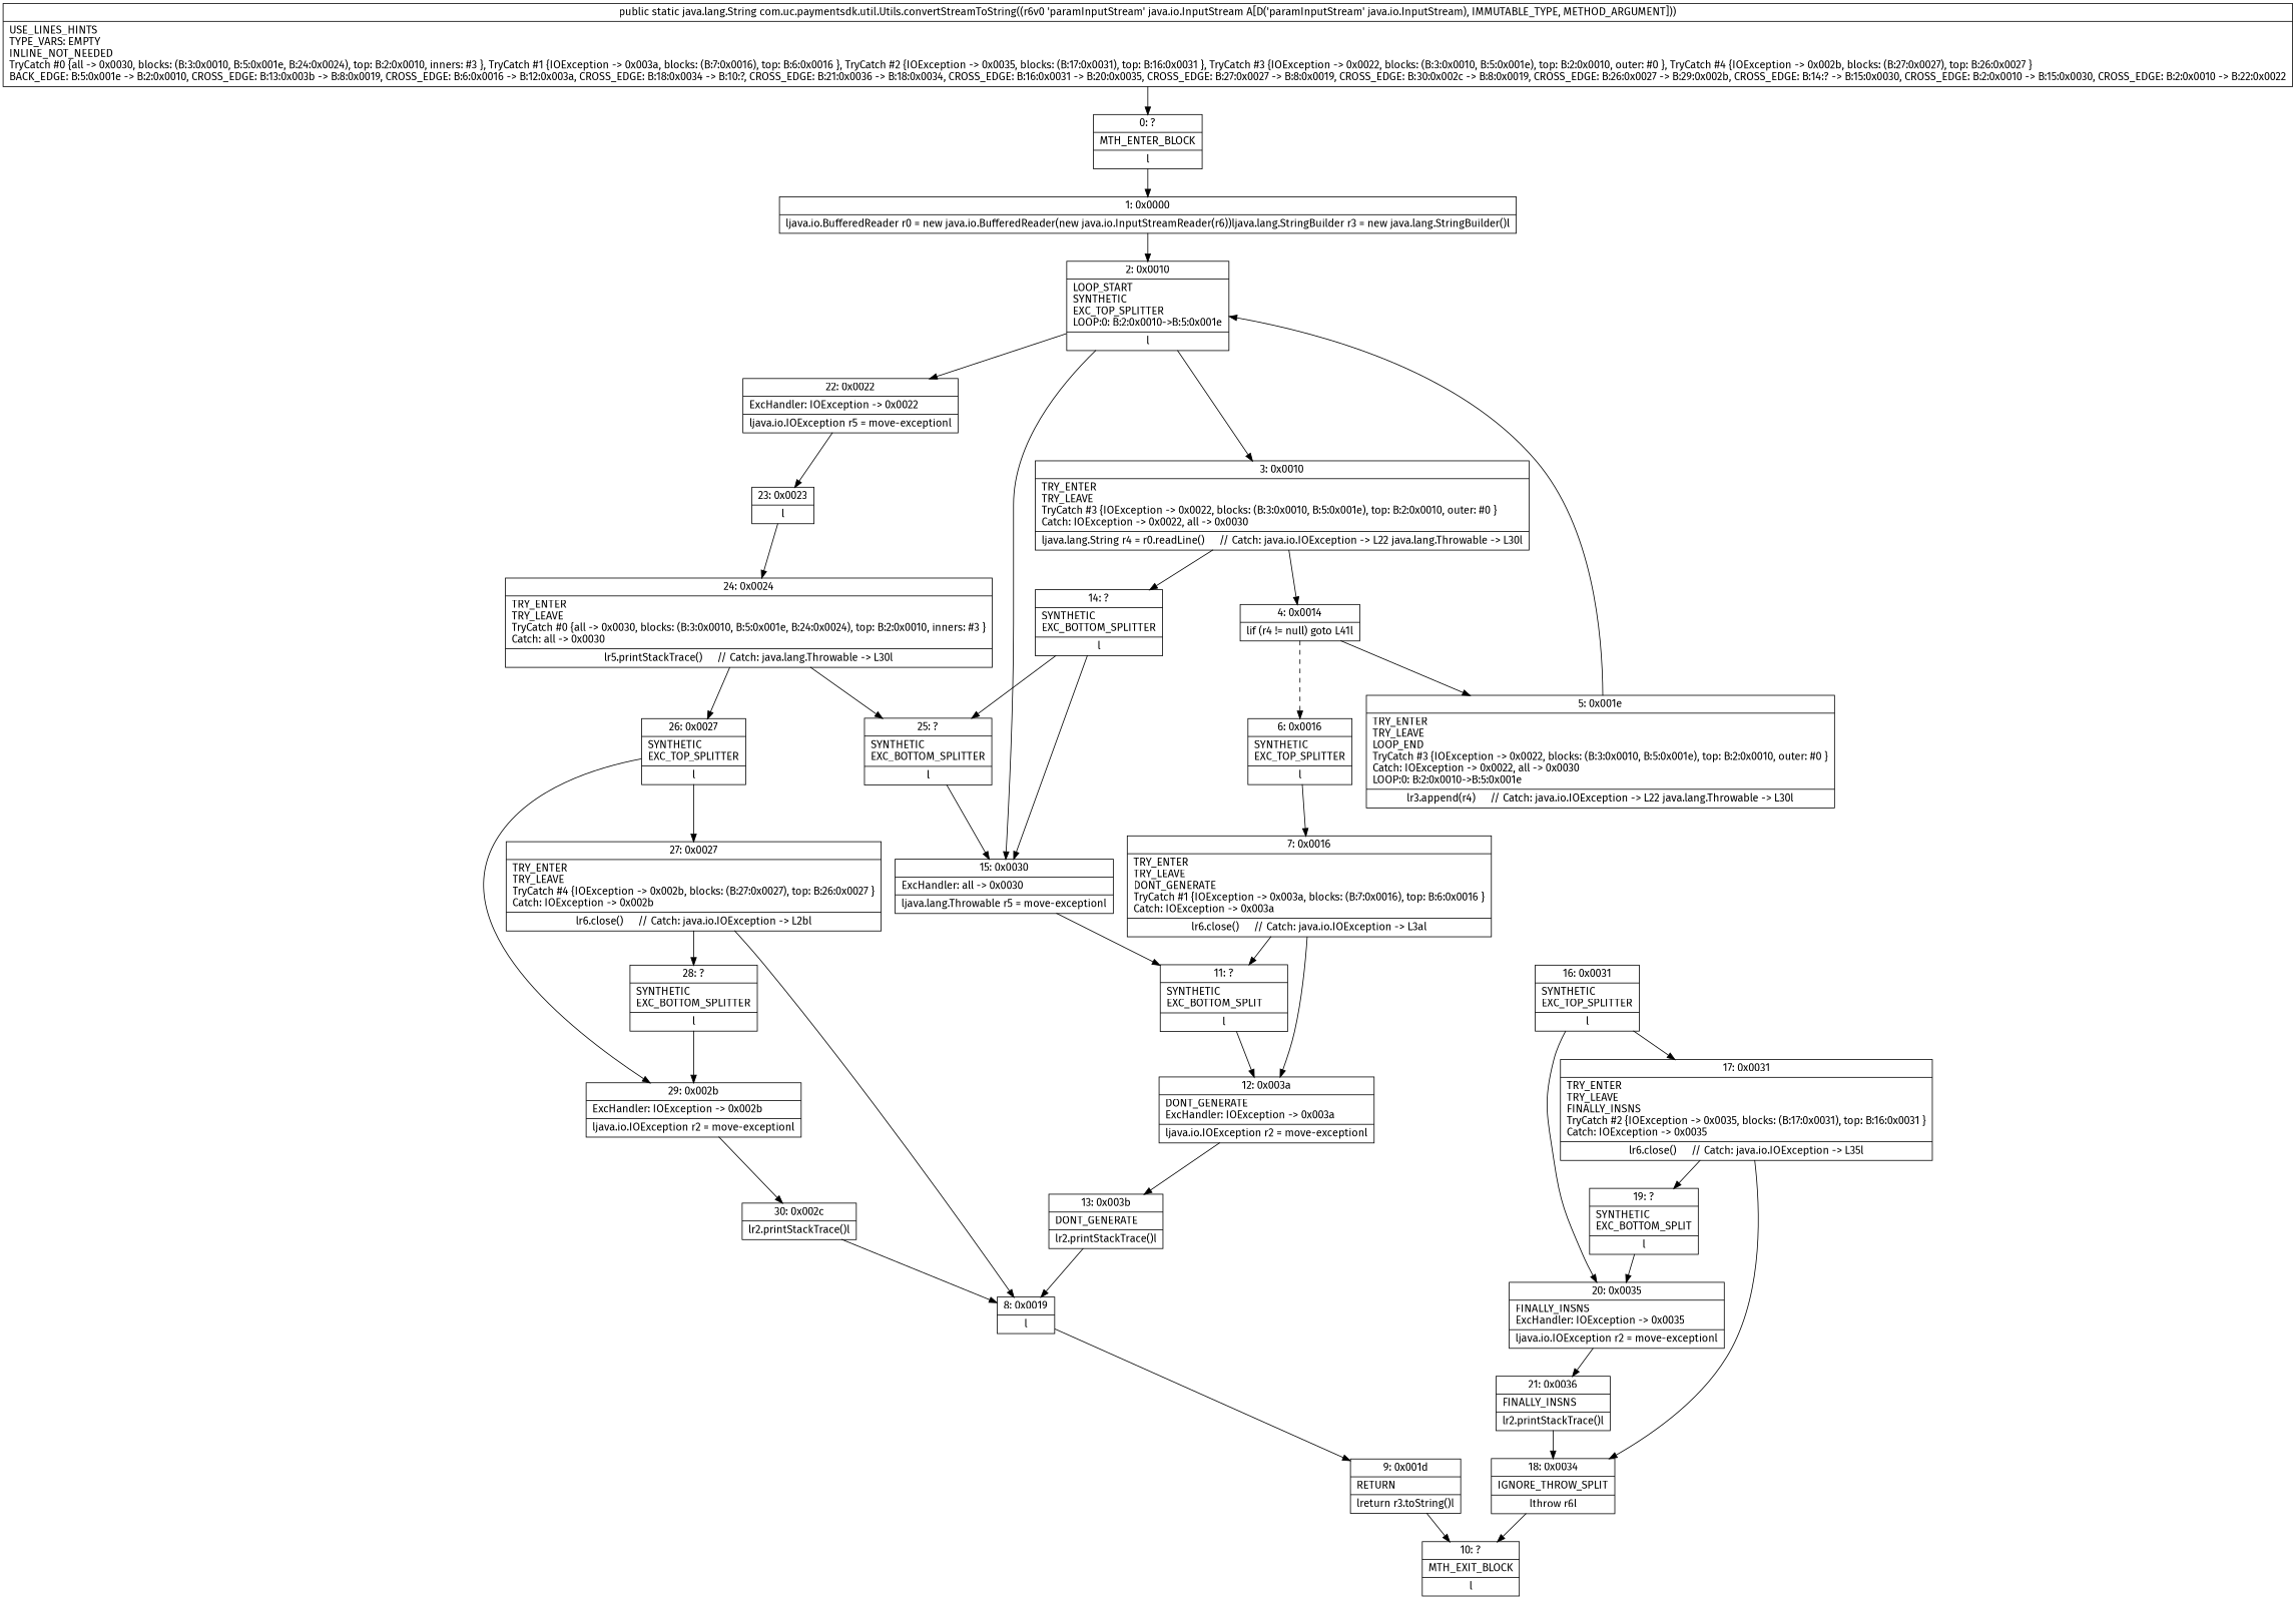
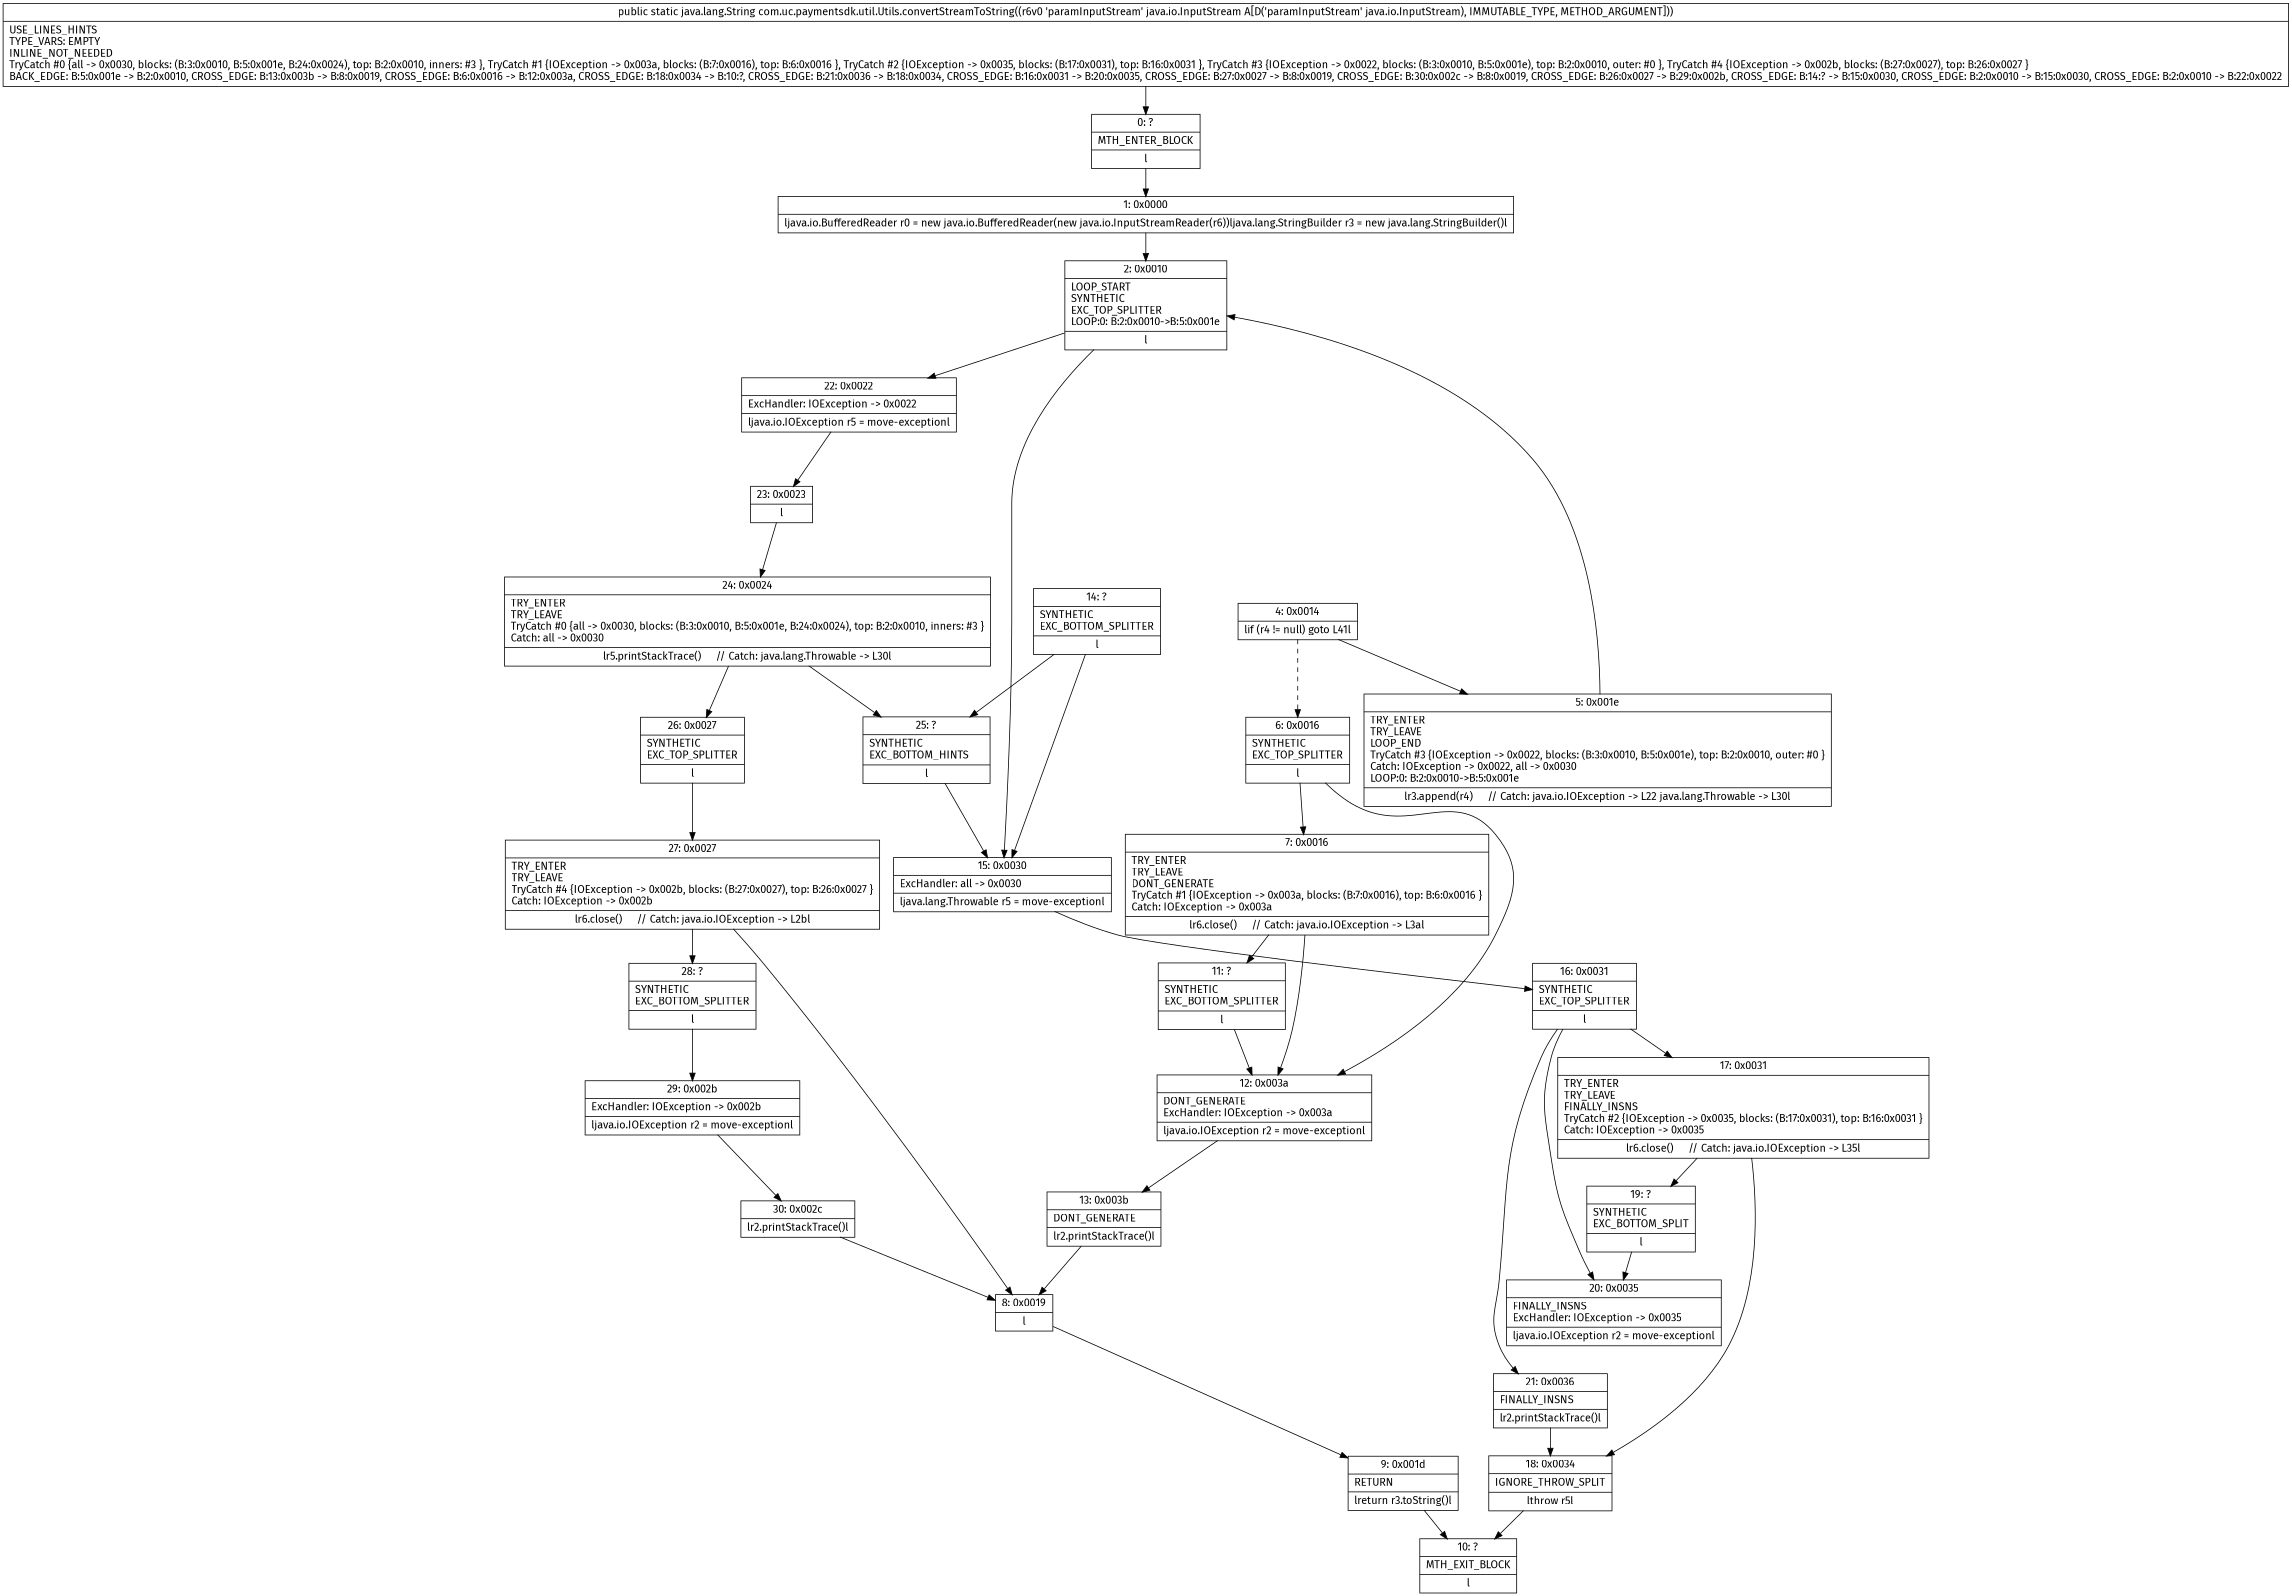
  digraph {
    fontname="Fira Sans"
    node [fontname="Fira Sans" shape=record]
    edge [fontname="Fira Sans"]
    n1 [label="{0\:\ ?|MTH_ENTER_BLOCK\l|l}"]
    n2 [label="{1\:\ 0x0000|ljava.io.BufferedReader r0 = new java.io.BufferedReader(new java.io.InputStreamReader(r6))ljava.lang.StringBuilder r3 = new java.lang.StringBuilder()l}"]
    n3 [label="{2\:\ 0x0010|LOOP_START\lSYNTHETIC\lEXC_TOP_SPLITTER\lLOOP:0: B:2:0x0010\-\>B:5:0x001e\l|l}"]
-   n4 [label="{3\:\ 0x0010|TRY_ENTER\lTRY_LEAVE\lTryCatch #3 \{IOException \-\> 0x0022, blocks: (B:3:0x0010, B:5:0x001e), top: B:2:0x0010, outer: #0 \}\lCatch: IOException \-\> 0x0022, all \-\> 0x0030\l|ljava.lang.String r4 = r0.readLine()     \/\/ Catch: java.io.IOException \-\> L22 java.lang.Throwable \-\> L30l}"]
    n5 [label="{15\:\ 0x0030|ExcHandler: all \-\> 0x0030\l|ljava.lang.Throwable r5 = move\-exceptionl}"]
    n6 [label="{22\:\ 0x0022|ExcHandler: IOException \-\> 0x0022\l|ljava.io.IOException r5 = move\-exceptionl}"]
    n7 [label="{4\:\ 0x0014|lif (r4 != null) goto L41l}"]
    n8 [label="{14\:\ ?|SYNTHETIC\lEXC_BOTTOM_SPLITTER\l|l}"]
    n9 [label="{16\:\ 0x0031|SYNTHETIC\lEXC_TOP_SPLITTER\l|l}"]
    n10 [label="{23\:\ 0x0023|l}"]
    n11 [label="{5\:\ 0x001e|TRY_ENTER\lTRY_LEAVE\lLOOP_END\lTryCatch #3 \{IOException \-\> 0x0022, blocks: (B:3:0x0010, B:5:0x001e), top: B:2:0x0010, outer: #0 \}\lCatch: IOException \-\> 0x0022, all \-\> 0x0030\lLOOP:0: B:2:0x0010\-\>B:5:0x001e\l|lr3.append(r4)     \/\/ Catch: java.io.IOException \-\> L22 java.lang.Throwable \-\> L30l}"]
    n12 [label="{6\:\ 0x0016|SYNTHETIC\lEXC_TOP_SPLITTER\l|l}"]
-   n13 [label="{25\:\ ?|SYNTHETIC\lEXC_BOTTOM_SPLITTER\l|l}"]
+   n13 [label="{25\:\ ?|SYNTHETIC\lEXC_BOTTOM_HINTS\l|l}"]
    n14 [label="{7\:\ 0x0016|TRY_ENTER\lTRY_LEAVE\lDONT_GENERATE\lTryCatch #1 \{IOException \-\> 0x003a, blocks: (B:7:0x0016), top: B:6:0x0016 \}\lCatch: IOException \-\> 0x003a\l|lr6.close()     \/\/ Catch: java.io.IOException \-\> L3al}"]
    n15 [label="{12\:\ 0x003a|DONT_GENERATE\lExcHandler: IOException \-\> 0x003a\l|ljava.io.IOException r2 = move\-exceptionl}"]
-   n16 [label="{11\:\ ?|SYNTHETIC\lEXC_BOTTOM_SPLIT\l|l}"]
+   n16 [label="{11\:\ ?|SYNTHETIC\lEXC_BOTTOM_SPLITTER\l|l}"]
    n17 [label="{13\:\ 0x003b|DONT_GENERATE\l|lr2.printStackTrace()l}"]
    n18 [label="{8\:\ 0x0019|l}"]
    n19 [label="{9\:\ 0x001d|RETURN\l|lreturn r3.toString()l}"]
    n20 [label="{10\:\ ?|MTH_EXIT_BLOCK\l|l}"]
    n21 [label="{17\:\ 0x0031|TRY_ENTER\lTRY_LEAVE\lFINALLY_INSNS\lTryCatch #2 \{IOException \-\> 0x0035, blocks: (B:17:0x0031), top: B:16:0x0031 \}\lCatch: IOException \-\> 0x0035\l|lr6.close()     \/\/ Catch: java.io.IOException \-\> L35l}"]
    n22 [label="{20\:\ 0x0035|FINALLY_INSNS\lExcHandler: IOException \-\> 0x0035\l|ljava.io.IOException r2 = move\-exceptionl}"]
-   n23 [label="{18\:\ 0x0034|IGNORE_THROW_SPLIT\l|lthrow r6l}"]
+   n23 [label="{18\:\ 0x0034|IGNORE_THROW_SPLIT\l|lthrow r5l}"]
    n24 [label="{19\:\ ?|SYNTHETIC\lEXC_BOTTOM_SPLIT\l|l}"]
    n25 [label="{21\:\ 0x0036|FINALLY_INSNS\l|lr2.printStackTrace()l}"]
    n26 [label="{24\:\ 0x0024|TRY_ENTER\lTRY_LEAVE\lTryCatch #0 \{all \-\> 0x0030, blocks: (B:3:0x0010, B:5:0x001e, B:24:0x0024), top: B:2:0x0010, inners: #3 \}\lCatch: all \-\> 0x0030\l|lr5.printStackTrace()     \/\/ Catch: java.lang.Throwable \-\> L30l}"]
    n27 [label="{26\:\ 0x0027|SYNTHETIC\lEXC_TOP_SPLITTER\l|l}"]
    n28 [label="{27\:\ 0x0027|TRY_ENTER\lTRY_LEAVE\lTryCatch #4 \{IOException \-\> 0x002b, blocks: (B:27:0x0027), top: B:26:0x0027 \}\lCatch: IOException \-\> 0x002b\l|lr6.close()     \/\/ Catch: java.io.IOException \-\> L2bl}"]
    n29 [label="{29\:\ 0x002b|ExcHandler: IOException \-\> 0x002b\l|ljava.io.IOException r2 = move\-exceptionl}"]
    n30 [label="{28\:\ ?|SYNTHETIC\lEXC_BOTTOM_SPLITTER\l|l}"]
    n31 [label="{30\:\ 0x002c|lr2.printStackTrace()l}"]
    n32 [label="{public static java.lang.String com.uc.paymentsdk.util.Utils.convertStreamToString((r6v0 'paramInputStream' java.io.InputStream A[D('paramInputStream' java.io.InputStream), IMMUTABLE_TYPE, METHOD_ARGUMENT]))  | USE_LINES_HINTS\lTYPE_VARS: EMPTY\lINLINE_NOT_NEEDED\lTryCatch #0 \{all \-\> 0x0030, blocks: (B:3:0x0010, B:5:0x001e, B:24:0x0024), top: B:2:0x0010, inners: #3 \}, TryCatch #1 \{IOException \-\> 0x003a, blocks: (B:7:0x0016), top: B:6:0x0016 \}, TryCatch #2 \{IOException \-\> 0x0035, blocks: (B:17:0x0031), top: B:16:0x0031 \}, TryCatch #3 \{IOException \-\> 0x0022, blocks: (B:3:0x0010, B:5:0x001e), top: B:2:0x0010, outer: #0 \}, TryCatch #4 \{IOException \-\> 0x002b, blocks: (B:27:0x0027), top: B:26:0x0027 \}\lBACK_EDGE: B:5:0x001e \-\> B:2:0x0010, CROSS_EDGE: B:13:0x003b \-\> B:8:0x0019, CROSS_EDGE: B:6:0x0016 \-\> B:12:0x003a, CROSS_EDGE: B:18:0x0034 \-\> B:10:?, CROSS_EDGE: B:21:0x0036 \-\> B:18:0x0034, CROSS_EDGE: B:16:0x0031 \-\> B:20:0x0035, CROSS_EDGE: B:27:0x0027 \-\> B:8:0x0019, CROSS_EDGE: B:30:0x002c \-\> B:8:0x0019, CROSS_EDGE: B:26:0x0027 \-\> B:29:0x002b, CROSS_EDGE: B:14:? \-\> B:15:0x0030, CROSS_EDGE: B:2:0x0010 \-\> B:15:0x0030, CROSS_EDGE: B:2:0x0010 \-\> B:22:0x0022\l}"]
    n1 -> n2
    n2 -> n3
-   n3 -> n4
    n3 -> n5
    n3 -> n6
-   n4 -> n7
-   n4 -> n8
-   n5 -> n16
+   n5 -> n9
    n6 -> n10
    n7 -> n11
    n7 -> n12 [style=dashed]
    n8 -> n5
    n8 -> n13
    n9 -> n21
    n9 -> n22
    n10 -> n26
    n11 -> n3
    n12 -> n14
+   n12 -> n15
    n13 -> n5
    n14 -> n15
    n14 -> n16
    n15 -> n17
    n16 -> n15
    n17 -> n18
    n18 -> n19
    n19 -> n20
    n21 -> n23
    n21 -> n24
-   n22 -> n25
+   n9 -> n25
    n23 -> n20
    n24 -> n22
    n25 -> n23
    n26 -> n13
    n26 -> n27
    n27 -> n28
-   n27 -> n29
    n28 -> n18
    n28 -> n30
    n29 -> n31
    n30 -> n29
    n31 -> n18
    n32 -> n1
  }
